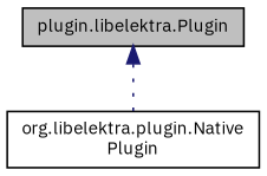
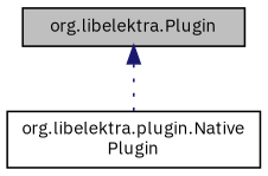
  digraph {
    fontname="IBM Plex Sans"
    node [color=black fontname="IBM Plex Sans" fontsize=10 shape=record style=filled]
-   n1 [fillcolor=grey75 fontcolor=black height=0.2 label="plugin.libelektra.Plugin" width=0.4]
+   n1 [fillcolor=grey75 fontcolor=black height=0.2 label="org.libelektra.Plugin" width=0.4]
    n2 [fillcolor=white height=0.2 label="org.libelektra.plugin.Native\lPlugin" width=0.4]
    n1 -> n2 [color=midnightblue dir=back fontname="IBM Plex Sans" fontsize=10 labelfontname=Helvetica labelfontsize=10 style=dotted]
  }
